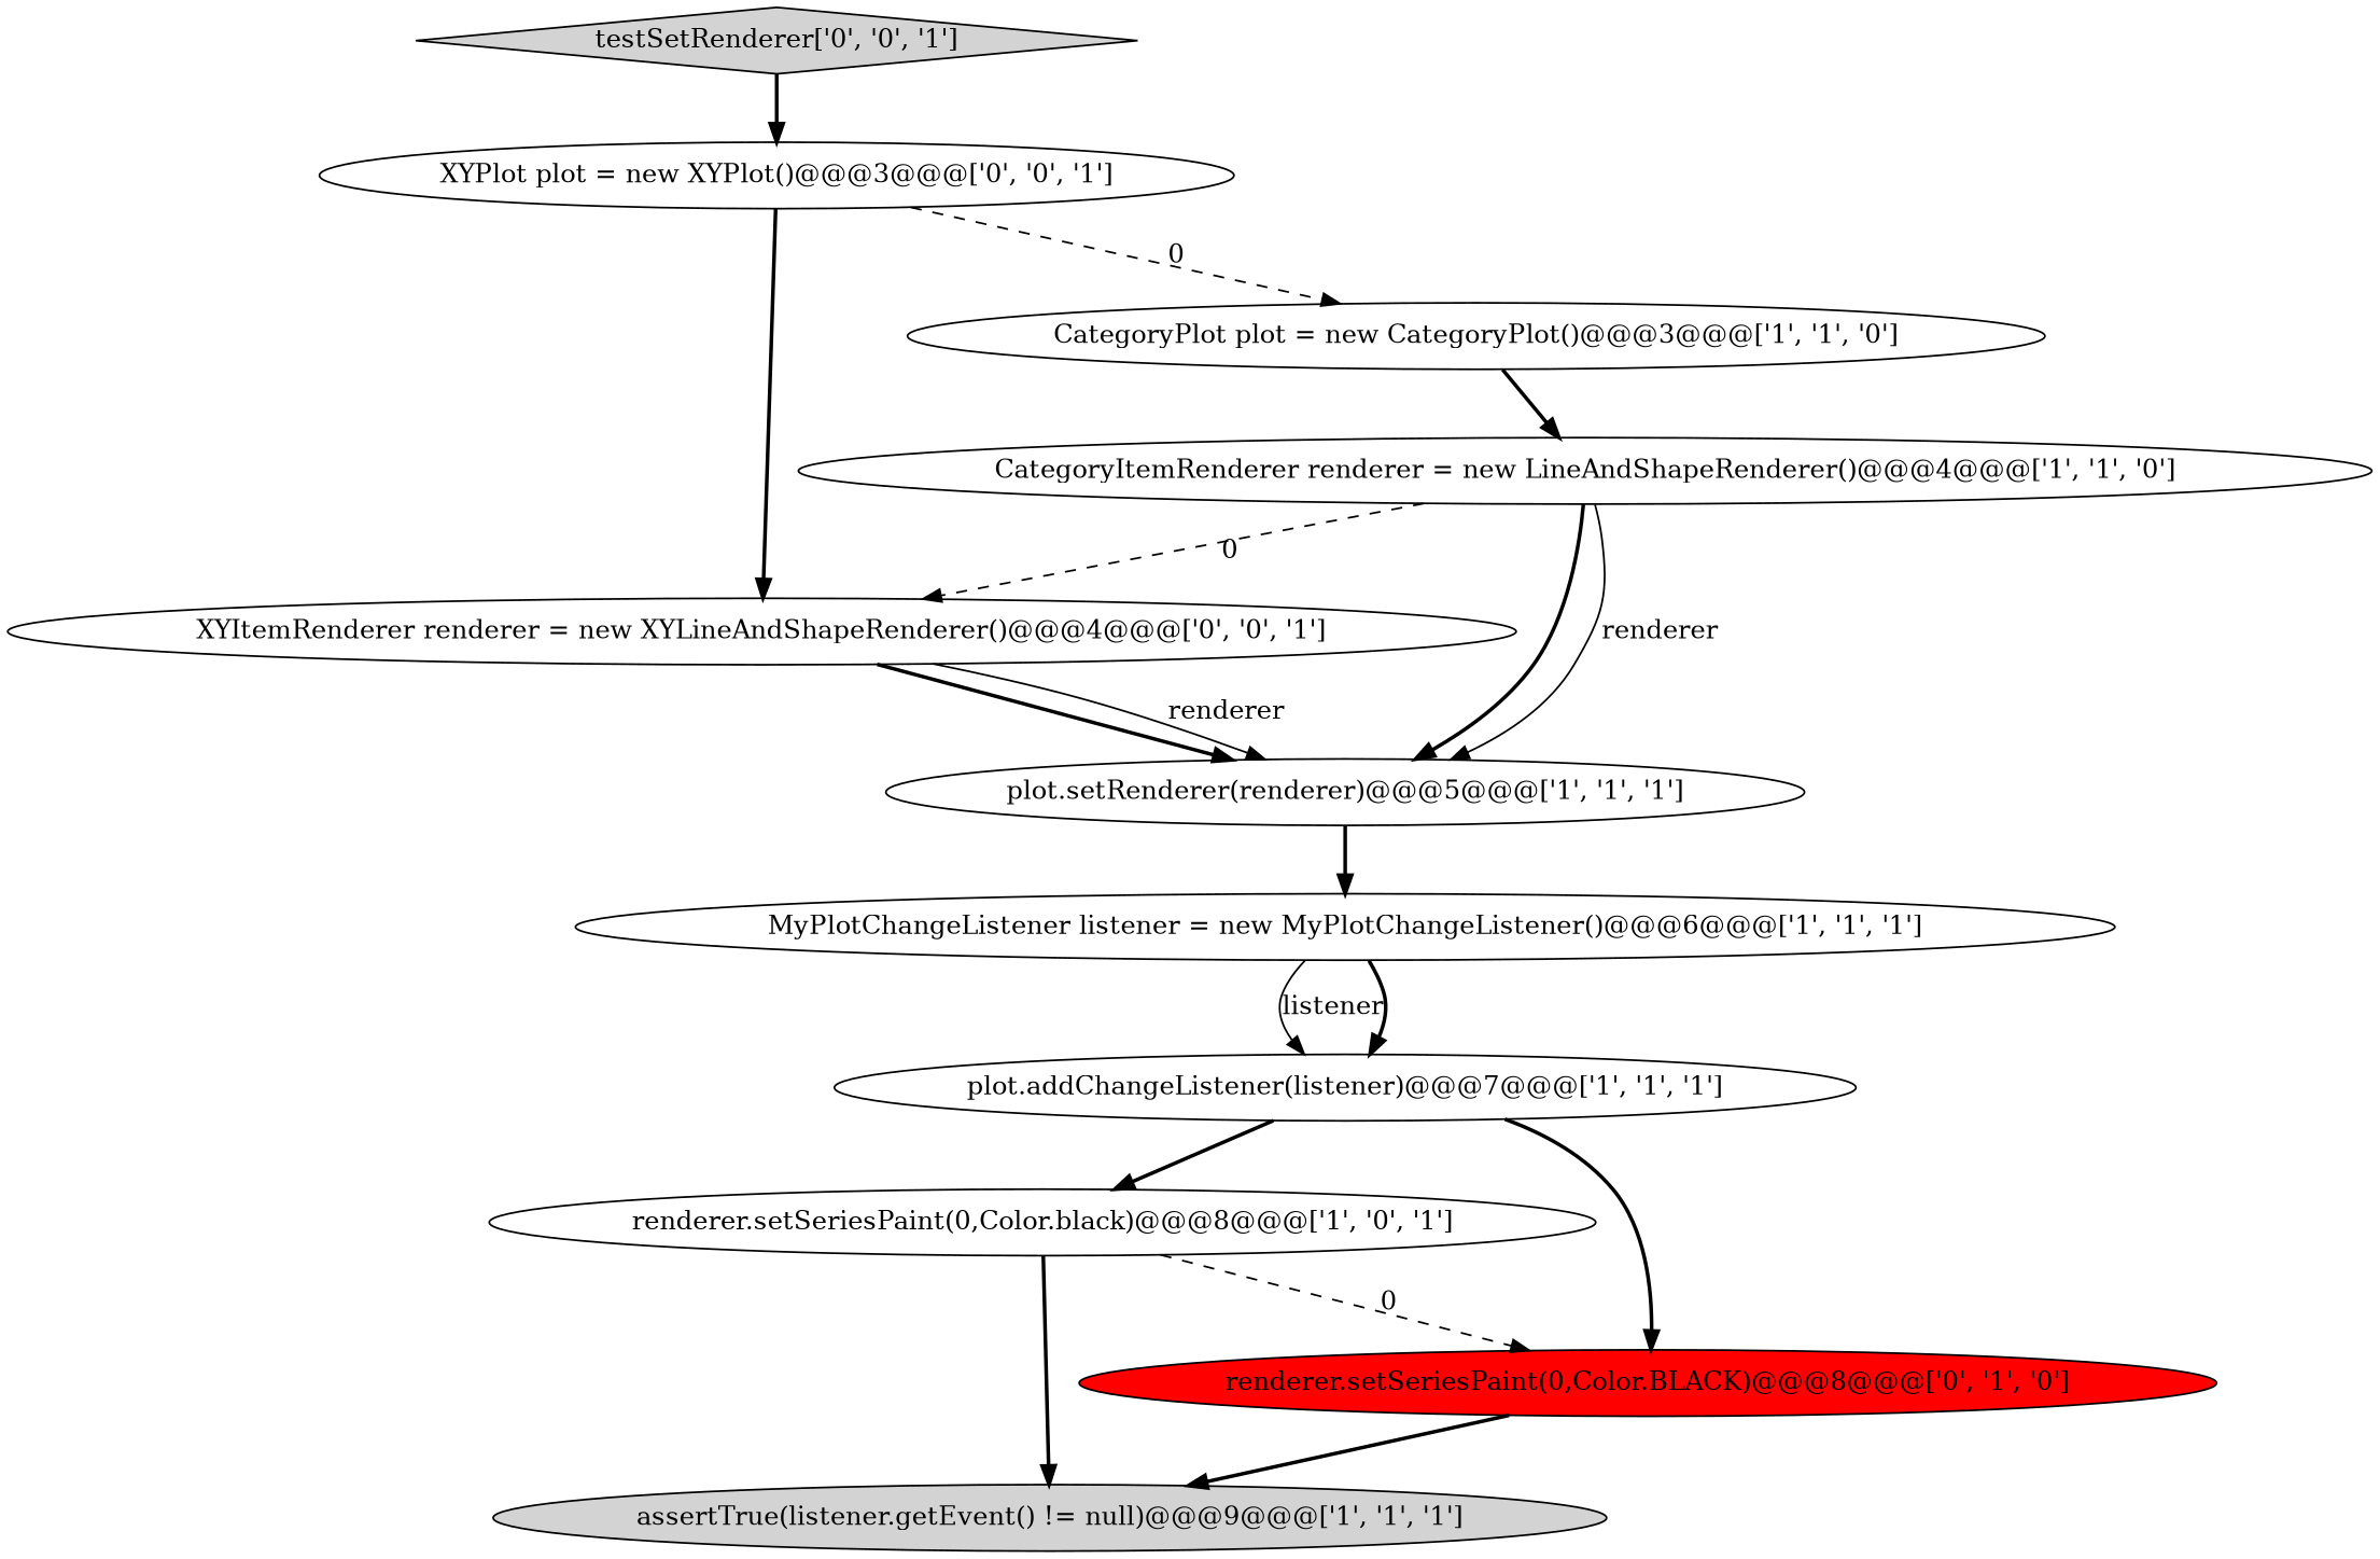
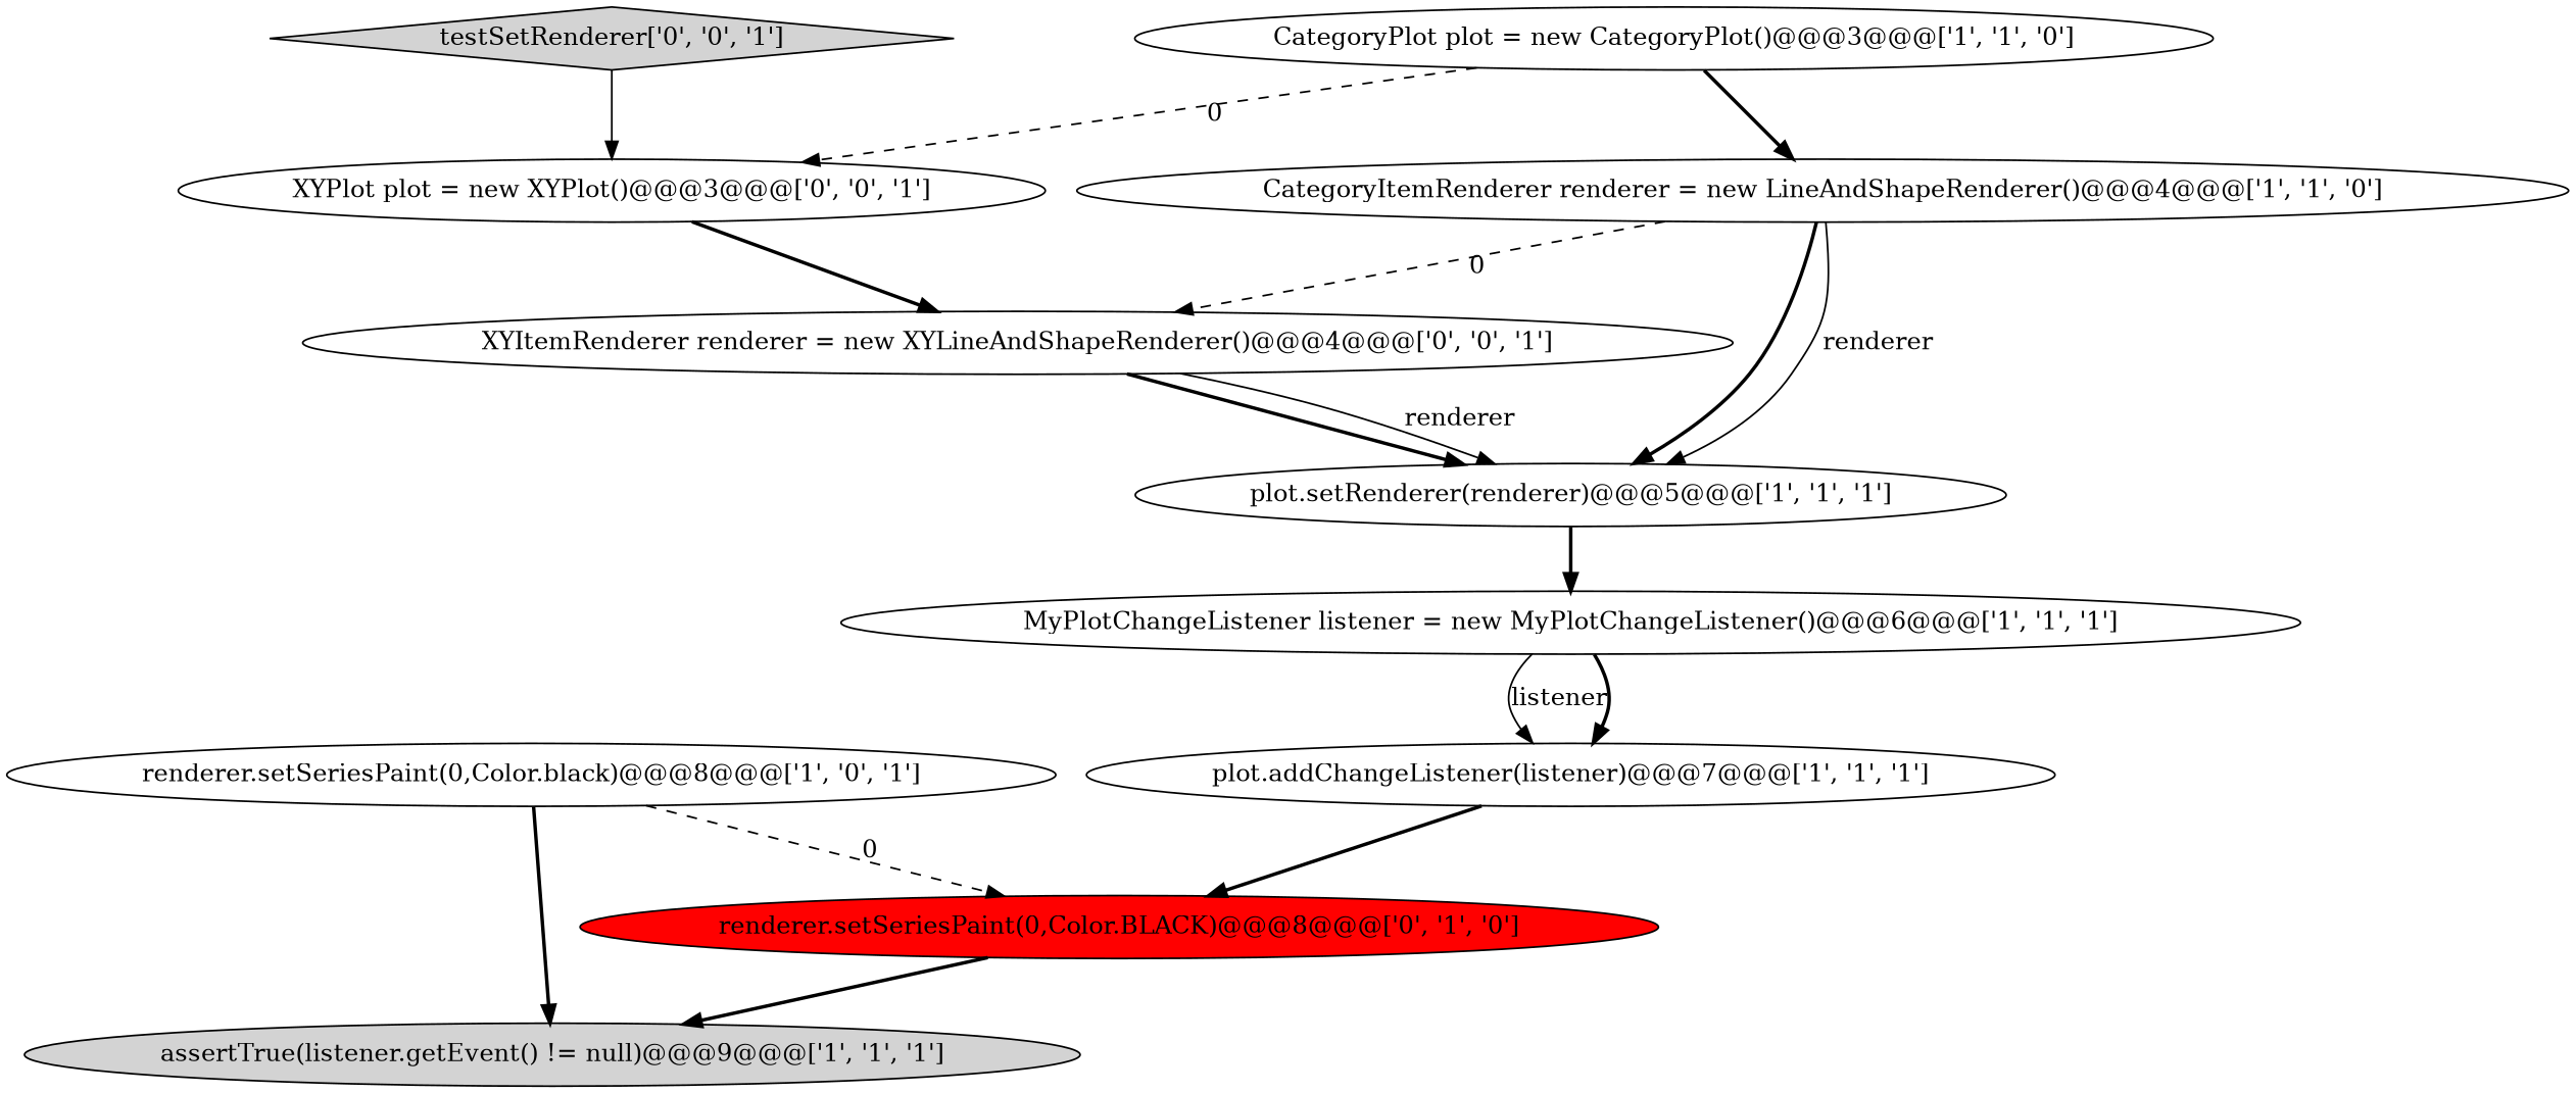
  digraph {
    fontname="DejaVu Serif"
    node [fillcolor=white fontname="DejaVu Serif" shape=ellipse style=filled]
    edge [fontname="DejaVu Serif" style=bold]
    n1 [label="renderer.setSeriesPaint(0,Color.black)@@@8@@@['1', '0', '1']"]
    n2 [fillcolor=lightgray label="assertTrue(listener.getEvent() != null)@@@9@@@['1', '1', '1']"]
    n3 [fillcolor=red label="renderer.setSeriesPaint(0,Color.BLACK)@@@8@@@['0', '1', '0']"]
    n4 [label="CategoryItemRenderer renderer = new LineAndShapeRenderer()@@@4@@@['1', '1', '0']"]
    n5 [label="plot.setRenderer(renderer)@@@5@@@['1', '1', '1']"]
    n6 [label="XYItemRenderer renderer = new XYLineAndShapeRenderer()@@@4@@@['0', '0', '1']"]
    n7 [label="MyPlotChangeListener listener = new MyPlotChangeListener()@@@6@@@['1', '1', '1']"]
    n8 [label="plot.addChangeListener(listener)@@@7@@@['1', '1', '1']"]
    n9 [fillcolor=lightgray label="testSetRenderer['0', '0', '1']" shape=diamond]
    n10 [label="XYPlot plot = new XYPlot()@@@3@@@['0', '0', '1']"]
    n11 [label="CategoryPlot plot = new CategoryPlot()@@@3@@@['1', '1', '0']"]
    n1 -> n2
    n1 -> n3 [label=0 style=dashed]
    n3 -> n2
    n4 -> n5
    n4 -> n5 [label=renderer style=solid]
    n4 -> n6 [label=0 style=dashed]
    n5 -> n7
    n6 -> n5
    n6 -> n5 [label=renderer style=solid]
    n7 -> n8 [label=listener style=solid]
    n7 -> n8
-   n8 -> n1
    n8 -> n3
-   n9 -> n10
+   n9 -> n10 [style=solid]
    n10 -> n6
    n11 -> n4
-   n10 -> n11 [label=0 style=dashed]
+   n11 -> n10 [label=0 style=dashed]
  }
